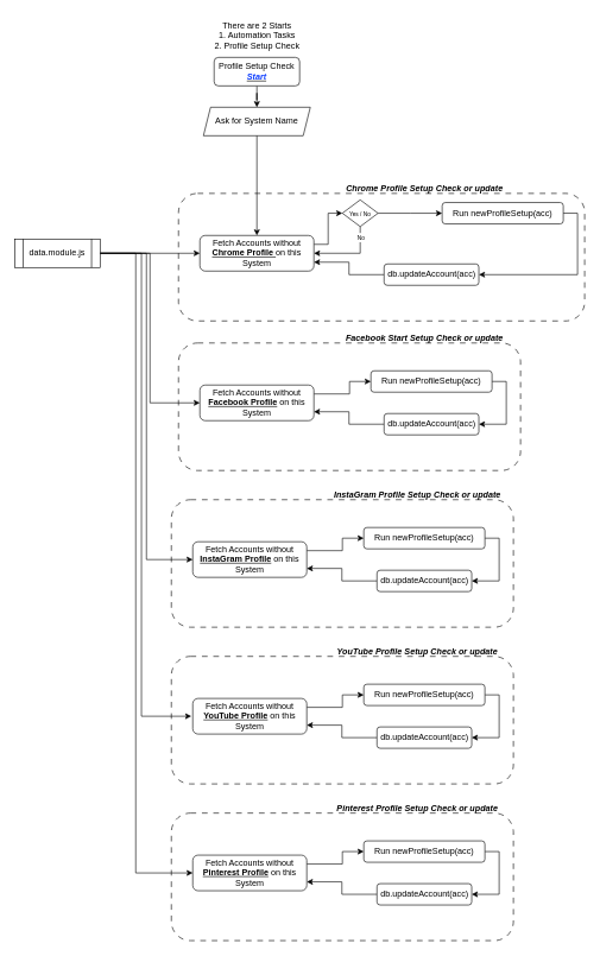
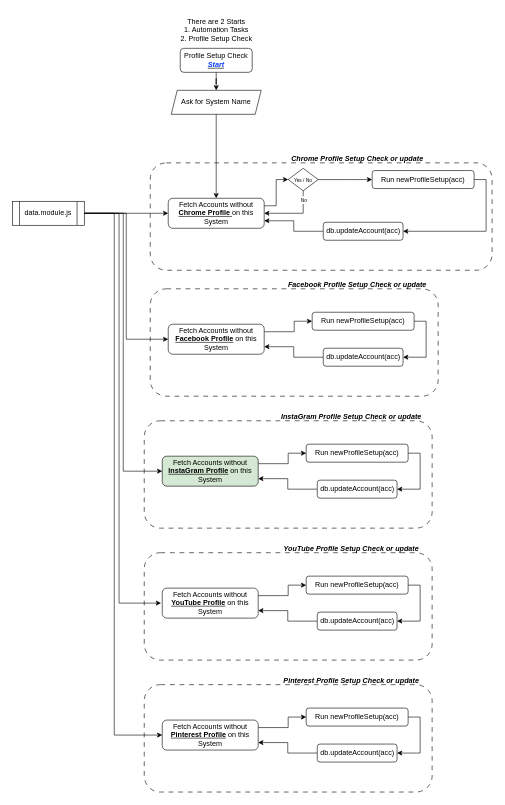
  <mxCell id="0" />
  <mxCell id="1" parent="0" />
  <mxCell id="2" value="" style="edgeStyle=orthogonalEdgeStyle;rounded=0;orthogonalLoop=1;jettySize=auto;html=1;" parent="1" source="3" target="4" edge="1"><mxGeometry relative="1" as="geometry" /></mxCell>
  <mxCell id="3" value="Profile Setup Check&lt;div&gt;&lt;u&gt;&lt;i&gt;&lt;b&gt;&lt;font style=&quot;color: rgb(5, 55, 255);&quot;&gt;Start&lt;/font&gt;&lt;/b&gt;&lt;/i&gt;&lt;/u&gt;&lt;/div&gt;" style="rounded=1;whiteSpace=wrap;html=1;" parent="1" vertex="1"><mxGeometry x="300" y="80" width="120" height="40" as="geometry" /></mxCell>
  <mxCell id="4" value="Ask for System Name" style="shape=parallelogram;perimeter=parallelogramPerimeter;whiteSpace=wrap;html=1;fixedSize=1;size=10;" parent="1" vertex="1"><mxGeometry x="285" y="150" width="150" height="40" as="geometry" /></mxCell>
  <mxCell id="5" value="There are 2 Starts&lt;div&gt;&lt;span style=&quot;background-color: transparent; color: light-dark(rgb(0, 0, 0), rgb(255, 255, 255));&quot;&gt;1. Automation Tasks&lt;/span&gt;&lt;div&gt;&lt;span style=&quot;background-color: transparent; color: light-dark(rgb(0, 0, 0), rgb(255, 255, 255));&quot;&gt;2. Profile Setup Check&lt;/span&gt;&lt;/div&gt;&lt;/div&gt;" style="text;html=1;align=center;verticalAlign=middle;resizable=0;points=[];autosize=1;strokeColor=none;fillColor=none;" parent="1" vertex="1"><mxGeometry x="290" y="20" width="140" height="60" as="geometry" /></mxCell>
  <mxCell id="6" value="" style="group" parent="1" vertex="1" connectable="0"><mxGeometry x="250" y="460" width="480" height="200" as="geometry" /></mxCell>
  <mxCell id="7" value="" style="whiteSpace=wrap;html=1;rounded=1;dashed=1;dashPattern=8 8;movable=1;resizable=1;rotatable=1;deletable=1;editable=1;locked=0;connectable=1;" parent="6" vertex="1"><mxGeometry y="20.962" width="480.0" height="179.038" as="geometry" /></mxCell>
  <mxCell id="8" style="edgeStyle=orthogonalEdgeStyle;rounded=0;orthogonalLoop=1;jettySize=auto;html=1;entryX=0;entryY=0.5;entryDx=0;entryDy=0;exitX=1;exitY=0.25;exitDx=0;exitDy=0;" parent="6" source="9" target="11" edge="1"><mxGeometry relative="1" as="geometry"><Array as="points"><mxPoint x="240" y="93" /><mxPoint x="240" y="75" /></Array></mxGeometry></mxCell>
  <mxCell id="9" value="Fetch Accounts without &lt;b&gt;&lt;u&gt;Facebook Profile&lt;/u&gt;&lt;/b&gt; on this System" style="whiteSpace=wrap;html=1;rounded=1;" parent="6" vertex="1"><mxGeometry x="30" y="80" width="160" height="50" as="geometry" /></mxCell>
  <mxCell id="10" style="edgeStyle=orthogonalEdgeStyle;rounded=0;orthogonalLoop=1;jettySize=auto;html=1;entryX=1;entryY=0.5;entryDx=0;entryDy=0;exitX=1;exitY=0.5;exitDx=0;exitDy=0;" parent="6" source="11" target="13" edge="1"><mxGeometry relative="1" as="geometry"><mxPoint x="470" y="140" as="targetPoint" /></mxGeometry></mxCell>
  <mxCell id="11" value="Run newProfileSetup(acc)" style="rounded=1;whiteSpace=wrap;html=1;" parent="6" vertex="1"><mxGeometry x="270" y="60" width="170" height="30" as="geometry" /></mxCell>
  <mxCell id="12" style="edgeStyle=orthogonalEdgeStyle;rounded=0;orthogonalLoop=1;jettySize=auto;html=1;exitX=0;exitY=0.5;exitDx=0;exitDy=0;entryX=1;entryY=0.75;entryDx=0;entryDy=0;" parent="6" source="13" target="9" edge="1"><mxGeometry relative="1" as="geometry" /></mxCell>
  <mxCell id="13" value="db.updateAccount(acc)" style="rounded=1;whiteSpace=wrap;html=1;" parent="6" vertex="1"><mxGeometry x="288.5" y="120" width="133" height="30" as="geometry" /></mxCell>
- <mxCell id="14" value="Facebook Start Setup Check or update" style="text;html=1;align=center;verticalAlign=middle;resizable=0;points=[];autosize=1;strokeColor=none;fillColor=none;fontStyle=3" parent="6" vertex="1"><mxGeometry x="225" width="240" height="30" as="geometry" /></mxCell>
+ <mxCell id="14" value="Facebook Profile Setup Check or update" style="text;html=1;align=center;verticalAlign=middle;resizable=0;points=[];autosize=1;strokeColor=none;fillColor=none;fontStyle=3" parent="6" vertex="1"><mxGeometry x="225" width="240" height="30" as="geometry" /></mxCell>
  <mxCell id="15" value="" style="group" parent="1" vertex="1" connectable="0"><mxGeometry x="240" y="680" width="480" height="200" as="geometry" /></mxCell>
  <mxCell id="16" value="" style="whiteSpace=wrap;html=1;rounded=1;dashed=1;dashPattern=8 8;movable=1;resizable=1;rotatable=1;deletable=1;editable=1;locked=0;connectable=1;" parent="15" vertex="1"><mxGeometry y="20.962" width="480.0" height="179.038" as="geometry" /></mxCell>
  <mxCell id="17" style="edgeStyle=orthogonalEdgeStyle;rounded=0;orthogonalLoop=1;jettySize=auto;html=1;entryX=0;entryY=0.5;entryDx=0;entryDy=0;exitX=1;exitY=0.25;exitDx=0;exitDy=0;" parent="15" source="18" target="20" edge="1"><mxGeometry relative="1" as="geometry"><Array as="points"><mxPoint x="240" y="93" /><mxPoint x="240" y="75" /></Array></mxGeometry></mxCell>
- <mxCell id="18" value="Fetch Accounts without &lt;b&gt;&lt;u&gt;InstaGram Profile&lt;/u&gt;&lt;/b&gt; on this System" style="whiteSpace=wrap;html=1;rounded=1;" parent="15" vertex="1"><mxGeometry x="30" y="80" width="160" height="50" as="geometry" /></mxCell>
+ <mxCell id="18" value="Fetch Accounts without &lt;b&gt;&lt;u&gt;InstaGram Profile&lt;/u&gt;&lt;/b&gt; on this System" style="whiteSpace=wrap;html=1;rounded=1;fillColor=#d5e8d4;" parent="15" vertex="1"><mxGeometry x="30" y="80" width="160" height="50" as="geometry" /></mxCell>
  <mxCell id="19" style="edgeStyle=orthogonalEdgeStyle;rounded=0;orthogonalLoop=1;jettySize=auto;html=1;entryX=1;entryY=0.5;entryDx=0;entryDy=0;exitX=1;exitY=0.5;exitDx=0;exitDy=0;" parent="15" source="20" target="22" edge="1"><mxGeometry relative="1" as="geometry"><mxPoint x="470" y="140" as="targetPoint" /></mxGeometry></mxCell>
  <mxCell id="20" value="Run newProfileSetup(acc)" style="rounded=1;whiteSpace=wrap;html=1;" parent="15" vertex="1"><mxGeometry x="270" y="60" width="170" height="30" as="geometry" /></mxCell>
  <mxCell id="21" style="edgeStyle=orthogonalEdgeStyle;rounded=0;orthogonalLoop=1;jettySize=auto;html=1;exitX=0;exitY=0.5;exitDx=0;exitDy=0;entryX=1;entryY=0.75;entryDx=0;entryDy=0;" parent="15" source="22" target="18" edge="1"><mxGeometry relative="1" as="geometry" /></mxCell>
  <mxCell id="22" value="db.updateAccount(acc)" style="rounded=1;whiteSpace=wrap;html=1;" parent="15" vertex="1"><mxGeometry x="288.5" y="120" width="133" height="30" as="geometry" /></mxCell>
  <mxCell id="23" value="InstaGram Profile Setup Check or update" style="text;html=1;align=center;verticalAlign=middle;resizable=0;points=[];autosize=1;strokeColor=none;fillColor=none;fontStyle=3" parent="15" vertex="1"><mxGeometry x="225" width="240" height="30" as="geometry" /></mxCell>
  <mxCell id="24" value="" style="group" parent="1" vertex="1" connectable="0"><mxGeometry x="240" y="900" width="480" height="200" as="geometry" /></mxCell>
  <mxCell id="25" value="" style="whiteSpace=wrap;html=1;rounded=1;dashed=1;dashPattern=8 8;movable=1;resizable=1;rotatable=1;deletable=1;editable=1;locked=0;connectable=1;" parent="24" vertex="1"><mxGeometry y="20.962" width="480.0" height="179.038" as="geometry" /></mxCell>
  <mxCell id="26" style="edgeStyle=orthogonalEdgeStyle;rounded=0;orthogonalLoop=1;jettySize=auto;html=1;entryX=0;entryY=0.5;entryDx=0;entryDy=0;exitX=1;exitY=0.25;exitDx=0;exitDy=0;" parent="24" source="27" target="29" edge="1"><mxGeometry relative="1" as="geometry"><Array as="points"><mxPoint x="240" y="93" /><mxPoint x="240" y="75" /></Array></mxGeometry></mxCell>
  <mxCell id="27" value="Fetch Accounts without &lt;b&gt;&lt;u&gt;YouTube Profile&lt;/u&gt;&lt;/b&gt; on this System" style="whiteSpace=wrap;html=1;rounded=1;" parent="24" vertex="1"><mxGeometry x="30" y="80" width="160" height="50" as="geometry" /></mxCell>
  <mxCell id="28" style="edgeStyle=orthogonalEdgeStyle;rounded=0;orthogonalLoop=1;jettySize=auto;html=1;entryX=1;entryY=0.5;entryDx=0;entryDy=0;exitX=1;exitY=0.5;exitDx=0;exitDy=0;" parent="24" source="29" target="31" edge="1"><mxGeometry relative="1" as="geometry"><mxPoint x="470" y="140" as="targetPoint" /></mxGeometry></mxCell>
  <mxCell id="29" value="Run newProfileSetup(acc)" style="rounded=1;whiteSpace=wrap;html=1;" parent="24" vertex="1"><mxGeometry x="270" y="60" width="170" height="30" as="geometry" /></mxCell>
  <mxCell id="30" style="edgeStyle=orthogonalEdgeStyle;rounded=0;orthogonalLoop=1;jettySize=auto;html=1;exitX=0;exitY=0.5;exitDx=0;exitDy=0;entryX=1;entryY=0.75;entryDx=0;entryDy=0;" parent="24" source="31" target="27" edge="1"><mxGeometry relative="1" as="geometry" /></mxCell>
  <mxCell id="31" value="db.updateAccount(acc)" style="rounded=1;whiteSpace=wrap;html=1;" parent="24" vertex="1"><mxGeometry x="288.5" y="120" width="133" height="30" as="geometry" /></mxCell>
  <mxCell id="32" value="YouTube Profile Setup Check or update" style="text;html=1;align=center;verticalAlign=middle;resizable=0;points=[];autosize=1;strokeColor=none;fillColor=none;fontStyle=3" parent="24" vertex="1"><mxGeometry x="230" width="230" height="30" as="geometry" /></mxCell>
  <mxCell id="33" value="" style="group" parent="1" vertex="1" connectable="0"><mxGeometry x="240" y="1120" width="480" height="200" as="geometry" /></mxCell>
  <mxCell id="34" value="" style="whiteSpace=wrap;html=1;rounded=1;dashed=1;dashPattern=8 8;movable=1;resizable=1;rotatable=1;deletable=1;editable=1;locked=0;connectable=1;" parent="33" vertex="1"><mxGeometry y="20.962" width="480.0" height="179.038" as="geometry" /></mxCell>
  <mxCell id="35" style="edgeStyle=orthogonalEdgeStyle;rounded=0;orthogonalLoop=1;jettySize=auto;html=1;entryX=0;entryY=0.5;entryDx=0;entryDy=0;exitX=1;exitY=0.25;exitDx=0;exitDy=0;" parent="33" source="36" target="38" edge="1"><mxGeometry relative="1" as="geometry"><Array as="points"><mxPoint x="240" y="93" /><mxPoint x="240" y="75" /></Array></mxGeometry></mxCell>
  <mxCell id="36" value="Fetch Accounts without &lt;b&gt;&lt;u&gt;Pinterest Profile&lt;/u&gt;&lt;/b&gt; on this System" style="whiteSpace=wrap;html=1;rounded=1;" parent="33" vertex="1"><mxGeometry x="30" y="80" width="160" height="50" as="geometry" /></mxCell>
  <mxCell id="37" style="edgeStyle=orthogonalEdgeStyle;rounded=0;orthogonalLoop=1;jettySize=auto;html=1;entryX=1;entryY=0.5;entryDx=0;entryDy=0;exitX=1;exitY=0.5;exitDx=0;exitDy=0;" parent="33" source="38" target="40" edge="1"><mxGeometry relative="1" as="geometry"><mxPoint x="470" y="140" as="targetPoint" /></mxGeometry></mxCell>
  <mxCell id="38" value="Run newProfileSetup(acc)" style="rounded=1;whiteSpace=wrap;html=1;" parent="33" vertex="1"><mxGeometry x="270" y="60" width="170" height="30" as="geometry" /></mxCell>
  <mxCell id="39" style="edgeStyle=orthogonalEdgeStyle;rounded=0;orthogonalLoop=1;jettySize=auto;html=1;exitX=0;exitY=0.5;exitDx=0;exitDy=0;entryX=1;entryY=0.75;entryDx=0;entryDy=0;" parent="33" source="40" target="36" edge="1"><mxGeometry relative="1" as="geometry" /></mxCell>
  <mxCell id="40" value="db.updateAccount(acc)" style="rounded=1;whiteSpace=wrap;html=1;" parent="33" vertex="1"><mxGeometry x="288.5" y="120" width="133" height="30" as="geometry" /></mxCell>
  <mxCell id="41" value="Pinterest Profile Setup Check or update" style="text;html=1;align=center;verticalAlign=middle;resizable=0;points=[];autosize=1;strokeColor=none;fillColor=none;fontStyle=3" parent="33" vertex="1"><mxGeometry x="230" width="230" height="30" as="geometry" /></mxCell>
  <mxCell id="42" style="edgeStyle=orthogonalEdgeStyle;rounded=0;orthogonalLoop=1;jettySize=auto;html=1;exitX=1;exitY=0.5;exitDx=0;exitDy=0;entryX=0;entryY=0.5;entryDx=0;entryDy=0;" parent="1" source="46" target="9" edge="1"><mxGeometry relative="1" as="geometry"><Array as="points"><mxPoint x="210" y="355" /><mxPoint x="210" y="565" /></Array></mxGeometry></mxCell>
  <mxCell id="43" style="edgeStyle=orthogonalEdgeStyle;rounded=0;orthogonalLoop=1;jettySize=auto;html=1;entryX=0;entryY=0.5;entryDx=0;entryDy=0;" parent="1" source="46" target="18" edge="1"><mxGeometry relative="1" as="geometry" /></mxCell>
  <mxCell id="44" style="edgeStyle=orthogonalEdgeStyle;rounded=0;orthogonalLoop=1;jettySize=auto;html=1;entryX=0;entryY=0.5;entryDx=0;entryDy=0;" parent="1" edge="1"><mxGeometry relative="1" as="geometry"><mxPoint x="138" y="355" as="sourcePoint" /><mxPoint x="268" y="1005" as="targetPoint" /><Array as="points"><mxPoint x="198" y="355" /><mxPoint x="198" y="1005" /></Array></mxGeometry></mxCell>
  <mxCell id="45" style="edgeStyle=orthogonalEdgeStyle;rounded=0;orthogonalLoop=1;jettySize=auto;html=1;entryX=0;entryY=0.5;entryDx=0;entryDy=0;" parent="1" source="46" target="36" edge="1"><mxGeometry relative="1" as="geometry"><Array as="points"><mxPoint x="190" y="355" /><mxPoint x="190" y="1225" /></Array></mxGeometry></mxCell>
  <mxCell id="46" value="data.module.js" style="shape=process;whiteSpace=wrap;html=1;backgroundOutline=1;" parent="1" vertex="1"><mxGeometry x="20" y="335" width="120" height="40" as="geometry" /></mxCell>
  <mxCell id="47" value="" style="whiteSpace=wrap;html=1;rounded=1;dashed=1;dashPattern=8 8;movable=1;resizable=1;rotatable=1;deletable=1;editable=1;locked=0;connectable=1;" parent="1" vertex="1"><mxGeometry x="250" y="270.96" width="570" height="179.04" as="geometry" /></mxCell>
  <mxCell id="48" style="edgeStyle=orthogonalEdgeStyle;rounded=0;orthogonalLoop=1;jettySize=auto;html=1;exitX=1;exitY=0.25;exitDx=0;exitDy=0;entryX=0;entryY=0.5;entryDx=0;entryDy=0;" parent="1" source="49" target="58" edge="1"><mxGeometry relative="1" as="geometry" /></mxCell>
  <mxCell id="49" value="Fetch Accounts without &lt;b&gt;&lt;u&gt;Chrome Profile &lt;/u&gt;&lt;/b&gt;on this System" style="whiteSpace=wrap;html=1;rounded=1;" parent="1" vertex="1"><mxGeometry x="280" y="330" width="160" height="50" as="geometry" /></mxCell>
  <mxCell id="50" style="edgeStyle=orthogonalEdgeStyle;rounded=0;orthogonalLoop=1;jettySize=auto;html=1;entryX=1;entryY=0.5;entryDx=0;entryDy=0;exitX=1;exitY=0.5;exitDx=0;exitDy=0;" parent="1" source="51" target="53" edge="1"><mxGeometry relative="1" as="geometry" /></mxCell>
  <mxCell id="51" value="Run newProfileSetup(acc)" style="rounded=1;whiteSpace=wrap;html=1;" parent="1" vertex="1"><mxGeometry x="620" y="283.75" width="170" height="30" as="geometry" /></mxCell>
  <mxCell id="52" style="edgeStyle=orthogonalEdgeStyle;rounded=0;orthogonalLoop=1;jettySize=auto;html=1;exitX=0;exitY=0.5;exitDx=0;exitDy=0;entryX=1;entryY=0.75;entryDx=0;entryDy=0;" parent="1" source="53" target="49" edge="1"><mxGeometry relative="1" as="geometry" /></mxCell>
  <mxCell id="53" value="db.updateAccount(acc)" style="rounded=1;whiteSpace=wrap;html=1;" parent="1" vertex="1"><mxGeometry x="538.5" y="370" width="133" height="30" as="geometry" /></mxCell>
  <mxCell id="54" value="Chrome Profile Setup Check or update" style="text;html=1;align=center;verticalAlign=middle;resizable=0;points=[];autosize=1;strokeColor=none;fillColor=none;fontStyle=3" parent="1" vertex="1"><mxGeometry x="480" y="250" width="230" height="30" as="geometry" /></mxCell>
  <mxCell id="55" value="" style="edgeStyle=orthogonalEdgeStyle;rounded=0;orthogonalLoop=1;jettySize=auto;html=1;" parent="1" source="58" target="51" edge="1"><mxGeometry relative="1" as="geometry" /></mxCell>
  <mxCell id="56" style="edgeStyle=orthogonalEdgeStyle;rounded=0;orthogonalLoop=1;jettySize=auto;html=1;exitX=0.5;exitY=1;exitDx=0;exitDy=0;entryX=1;entryY=0.5;entryDx=0;entryDy=0;" parent="1" source="58" target="49" edge="1"><mxGeometry relative="1" as="geometry" /></mxCell>
  <mxCell id="57" value="&lt;font style=&quot;font-size: 8px;&quot;&gt;No&lt;/font&gt;" style="edgeLabel;html=1;align=center;verticalAlign=middle;resizable=0;points=[];" parent="56" vertex="1" connectable="0"><mxGeometry x="-0.7" relative="1" as="geometry"><mxPoint as="offset" /></mxGeometry></mxCell>
  <mxCell id="58" value="&lt;font style=&quot;font-size: 8px;&quot;&gt;Yes / No&lt;/font&gt;" style="rhombus;whiteSpace=wrap;html=1;" parent="1" vertex="1"><mxGeometry x="480" y="280" width="50" height="37.5" as="geometry" /></mxCell>
  <mxCell id="59" value="" style="edgeStyle=orthogonalEdgeStyle;rounded=0;orthogonalLoop=1;jettySize=auto;html=1;" parent="1" source="4" target="49" edge="1"><mxGeometry relative="1" as="geometry" /></mxCell>
  <mxCell id="60" style="edgeStyle=orthogonalEdgeStyle;rounded=0;orthogonalLoop=1;jettySize=auto;html=1;entryX=0;entryY=0.5;entryDx=0;entryDy=0;" parent="1" source="46" target="49" edge="1"><mxGeometry relative="1" as="geometry" /></mxCell>
